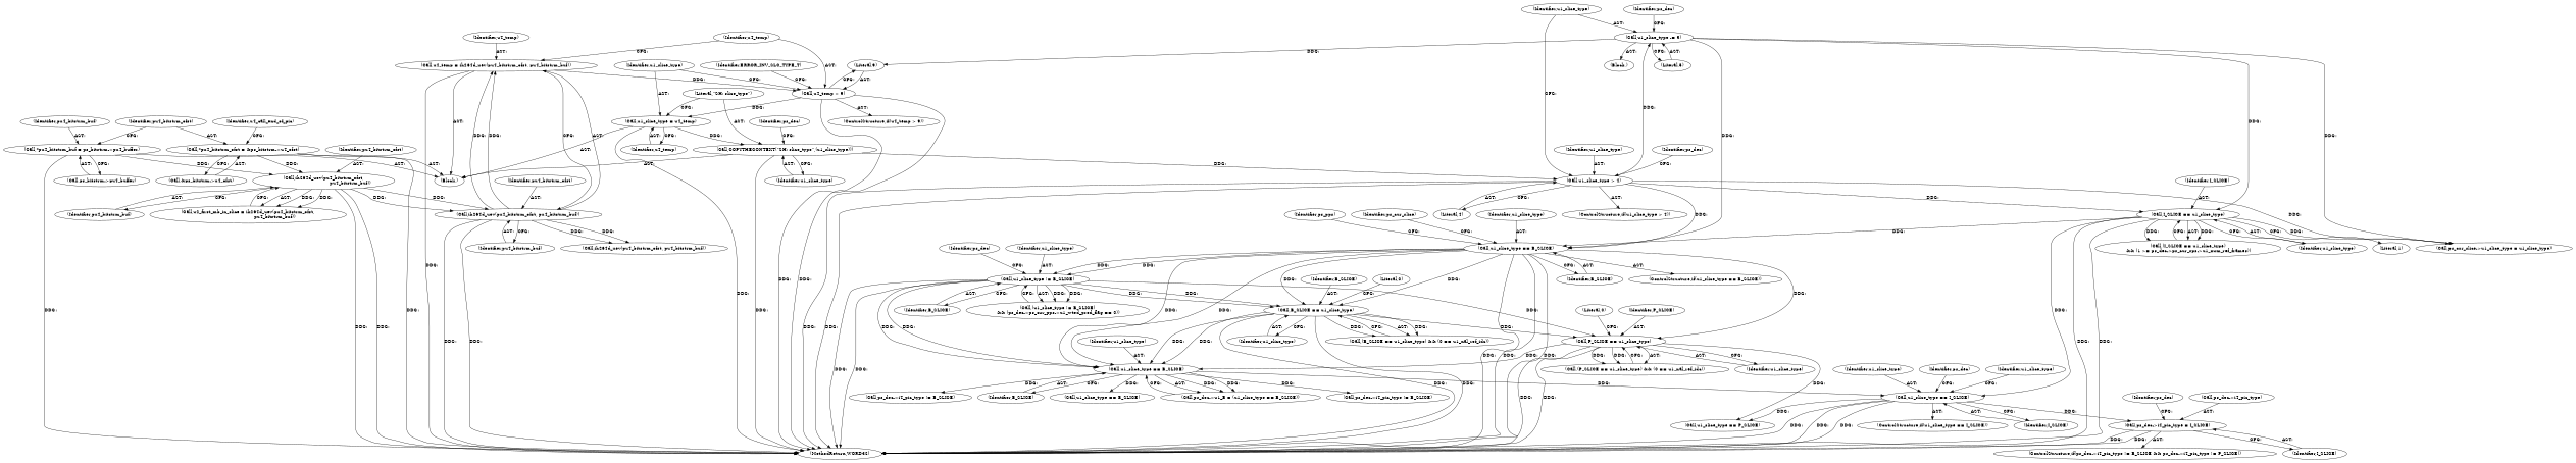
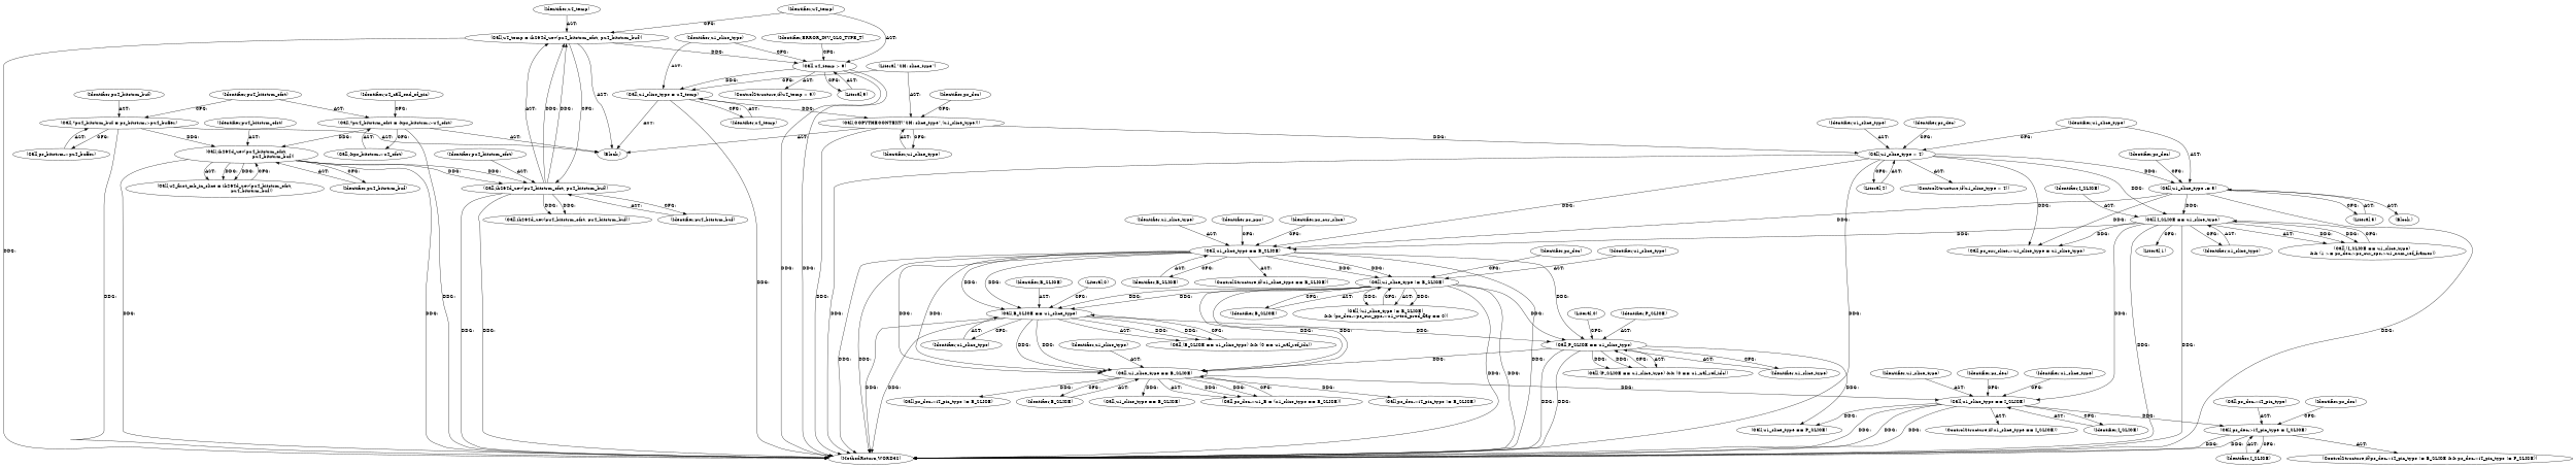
  digraph {
    n1 [label="(Call,ps_dec->i4_pic_type = I_SLICE)"]
    n2 [label="(Identifier,I_SLICE)"]
    n3 [label="(ControlStructure,if(ps_dec->i4_pic_type != B_SLICE && ps_dec->i4_pic_type != P_SLICE))"]
    n4 [label="(MethodReturn,WORD32)"]
    n5 [label="(Call,u1_slice_type == I_SLICE)"]
    n6 [label="(ControlStructure,if(u1_slice_type == I_SLICE))"]
    n7 [label="(Identifier,I_SLICE)"]
    n8 [label="(Call,u1_slice_type == P_SLICE)"]
    n9 [label="(Call,u1_slice_type == B_SLICE)"]
    n10 [label="(Call,ps_dec->i4_pic_type != B_SLICE)"]
    n11 [label="(Identifier,B_SLICE)"]
    n12 [label="(Call,u1_slice_type == B_SLICE)"]
    n13 [label="(Call,ps_dec->u1_B = (u1_slice_type == B_SLICE))"]
    n14 [label="(Call,ps_dec->i4_pic_type != B_SLICE)"]
    n15 [label="(Call,B_SLICE == u1_slice_type)"]
    n16 [label="(Call,P_SLICE == u1_slice_type)"]
    n17 [label="(Call,(B_SLICE == u1_slice_type) && (0 == u1_nal_ref_idc))"]
    n18 [label="(Identifier,u1_slice_type)"]
    n19 [label="(Call,(P_SLICE == u1_slice_type) && (0 == u1_nal_ref_idc))"]
    n20 [label="(Identifier,u1_slice_type)"]
    n21 [label="(Call,u1_slice_type == B_SLICE)"]
    n22 [label="(Call,u1_slice_type != B_SLICE)"]
    n23 [label="(Identifier,B_SLICE)"]
    n24 [label="(ControlStructure,if(u1_slice_type == B_SLICE))"]
    n25 [label="(Identifier,B_SLICE)"]
    n26 [label="(Call,(u1_slice_type != B_SLICE)\n && (ps_dec->ps_cur_pps->u1_wted_pred_flag == 0))"]
    n27 [label="(Call,u1_slice_type -= 5)"]
    n28 [label="(Call,I_SLICE == u1_slice_type)"]
    n29 [label="(Call,ps_cur_slice->u1_slice_type = u1_slice_type)"]
    n30 [label="(Literal,5)"]
    n31 [label="(Block,)"]
    n32 [label="(Call,(I_SLICE == u1_slice_type)\n && (1 >= ps_dec->ps_cur_sps->u1_num_ref_frames))"]
    n33 [label="(Identifier,u1_slice_type)"]
    n34 [label="(Literal,1)"]
    n35 [label="(Call,u1_slice_type > 4)"]
    n36 [label="(Literal,4)"]
    n37 [label="(ControlStructure,if(u1_slice_type > 4))"]
    n38 [label="(Call,COPYTHECONTEXT(\"SH: slice_type\",(u1_slice_type)))"]
    n39 [label="(Identifier,u1_slice_type)"]
    n40 [label="(Block,)"]
    n41 [label="(Call,u1_slice_type = u4_temp)"]
    n42 [label="(Identifier,u4_temp)"]
    n43 [label="(Call,u4_temp > 9)"]
    n44 [label="(Literal,9)"]
    n45 [label="(ControlStructure,if(u4_temp > 9))"]
    n46 [label="(Call,u4_temp = ih264d_uev(pu4_bitstrm_ofst, pu4_bitstrm_buf))"]
    n47 [label="(Call,ih264d_uev(pu4_bitstrm_ofst, pu4_bitstrm_buf))"]
    n48 [label="(Identifier,pu4_bitstrm_buf)"]
    n49 [label="(Call,ih264d_uev(pu4_bitstrm_ofst, pu4_bitstrm_buf))"]
    n50 [label="(Call,ih264d_uev(pu4_bitstrm_ofst,\n                                     pu4_bitstrm_buf))"]
    n51 [label="(Call,u2_first_mb_in_slice = ih264d_uev(pu4_bitstrm_ofst,\n                                     pu4_bitstrm_buf))"]
    n52 [label="(Identifier,pu4_bitstrm_buf)"]
    n53 [label="(Call,*pu4_bitstrm_ofst = &ps_bitstrm->u4_ofst)"]
    n54 [label="(Call,&ps_bitstrm->u4_ofst)"]
    n55 [label="(Call,*pu4_bitstrm_buf = ps_bitstrm->pu4_buffer)"]
    n56 [label="(Call,ps_bitstrm->pu4_buffer)"]
    n57 [label="(Identifier,u1_slice_type)"]
    n58 [label="(Identifier,u1_slice_type)"]
    n59 [label="(Identifier,B_SLICE)"]
    n60 [label="(Identifier,pu4_bitstrm_ofst)"]
    n61 [label="(Literal,\"SH: slice_type\")"]
    n62 [label="(Identifier,u1_slice_type)"]
    n63 [label="(Identifier,pu4_bitstrm_ofst)"]
    n64 [label="(Identifier,ps_pps)"]
    n65 [label="(Identifier,ps_dec)"]
    n66 [label="(Identifier,ps_dec)"]
    n67 [label="(Identifier,ps_dec)"]
    n68 [label="(Identifier,ERROR_INV_SLC_TYPE_T)"]
    n69 [label="(Identifier,u4_temp)"]
    n70 [label="(Literal,0)"]
    n71 [label="(Identifier,ps_cur_slice)"]
    n72 [label="(Identifier,u4_call_end_of_pic)"]
    n73 [label="(Identifier,I_SLICE)"]
    n74 [label="(Identifier,u1_slice_type)"]
    n75 [label="(Call,ps_dec->i4_pic_type)"]
    n76 [label="(Identifier,u4_temp)"]
    n77 [label="(Identifier,ps_dec)"]
    n78 [label="(Identifier,ps_dec)"]
    n79 [label="(Identifier,u1_slice_type)"]
    n80 [label="(Identifier,ps_dec)"]
    n81 [label="(Identifier,u1_slice_type)"]
    n82 [label="(Identifier,pu4_bitstrm_buf)"]
    n83 [label="(Identifier,P_SLICE)"]
    n84 [label="(Literal,0)"]
    n85 [label="(Identifier,pu4_bitstrm_ofst)"]
    n86 [label="(Identifier,u1_slice_type)"]
    n87 [label="(Identifier,u1_slice_type)"]
    n1 -> n2 [label="CFG: "]
    n1 -> n3 [label="AST: "]
    n1 -> n4 [label="DDG: "]
    n1 -> n4 [label="DDG: "]
    n2 -> n1 [label="AST: "]
    n5 -> n1 [label="DDG: "]
    n5 -> n4 [label="DDG: "]
    n5 -> n4 [label="DDG: "]
    n5 -> n4 [label="DDG: "]
    n5 -> n6 [label="AST: "]
    n5 -> n7 [label="CFG: "]
    n5 -> n8 [label="DDG: "]
    n7 -> n5 [label="AST: "]
    n9 -> n5 [label="DDG: "]
    n9 -> n10 [label="DDG: "]
    n9 -> n11 [label="CFG: "]
    n9 -> n12 [label="DDG: "]
    n9 -> n13 [label="AST: "]
    n9 -> n13 [label="DDG: "]
    n9 -> n13 [label="DDG: "]
    n9 -> n14 [label="DDG: "]
    n11 -> n9 [label="AST: "]
    n13 -> n9 [label="CFG: "]
    n15 -> n4 [label="DDG: "]
    n15 -> n4 [label="DDG: "]
    n15 -> n9 [label="DDG: "]
    n15 -> n9 [label="DDG: "]
    n15 -> n16 [label="DDG: "]
    n15 -> n17 [label="AST: "]
    n15 -> n17 [label="DDG: "]
    n15 -> n17 [label="DDG: "]
    n15 -> n18 [label="CFG: "]
    n16 -> n4 [label="DDG: "]
    n16 -> n4 [label="DDG: "]
    n16 -> n8 [label="DDG: "]
    n16 -> n9 [label="DDG: "]
    n16 -> n19 [label="AST: "]
    n16 -> n19 [label="DDG: "]
    n16 -> n19 [label="DDG: "]
    n16 -> n20 [label="CFG: "]
    n17 -> n15 [label="CFG: "]
    n18 -> n15 [label="AST: "]
    n19 -> n16 [label="CFG: "]
    n20 -> n16 [label="AST: "]
    n21 -> n4 [label="DDG: "]
    n21 -> n4 [label="DDG: "]
    n21 -> n4 [label="DDG: "]
    n21 -> n9 [label="DDG: "]
    n21 -> n9 [label="DDG: "]
    n21 -> n15 [label="DDG: "]
    n21 -> n15 [label="DDG: "]
    n21 -> n16 [label="DDG: "]
    n21 -> n22 [label="DDG: "]
    n21 -> n22 [label="DDG: "]
    n21 -> n23 [label="CFG: "]
    n21 -> n24 [label="AST: "]
    n22 -> n4 [label="DDG: "]
    n22 -> n4 [label="DDG: "]
    n22 -> n9 [label="DDG: "]
    n22 -> n9 [label="DDG: "]
    n22 -> n15 [label="DDG: "]
    n22 -> n15 [label="DDG: "]
    n22 -> n16 [label="DDG: "]
    n22 -> n25 [label="CFG: "]
    n22 -> n26 [label="AST: "]
    n22 -> n26 [label="DDG: "]
    n22 -> n26 [label="DDG: "]
    n23 -> n21 [label="AST: "]
    n25 -> n22 [label="AST: "]
    n26 -> n22 [label="CFG: "]
-   n27 -> n44 [label="DDG: "]
+   n27 -> n4 [label="DDG: "]
    n27 -> n21 [label="DDG: "]
    n27 -> n28 [label="DDG: "]
    n27 -> n29 [label="DDG: "]
    n27 -> n30 [label="CFG: "]
    n27 -> n31 [label="AST: "]
    n28 -> n4 [label="DDG: "]
    n28 -> n4 [label="DDG: "]
    n28 -> n5 [label="DDG: "]
    n28 -> n21 [label="DDG: "]
    n28 -> n29 [label="DDG: "]
    n28 -> n32 [label="AST: "]
    n28 -> n32 [label="DDG: "]
    n28 -> n32 [label="DDG: "]
    n28 -> n33 [label="CFG: "]
    n28 -> n34 [label="CFG: "]
    n30 -> n27 [label="AST: "]
    n32 -> n28 [label="CFG: "]
    n33 -> n28 [label="AST: "]
    n35 -> n4 [label="DDG: "]
    n35 -> n4 [label="DDG: "]
    n35 -> n21 [label="DDG: "]
    n35 -> n27 [label="DDG: "]
    n35 -> n28 [label="DDG: "]
    n35 -> n29 [label="DDG: "]
    n35 -> n36 [label="CFG: "]
    n35 -> n37 [label="AST: "]
    n36 -> n35 [label="AST: "]
    n38 -> n4 [label="DDG: "]
    n38 -> n35 [label="DDG: "]
    n38 -> n39 [label="CFG: "]
    n38 -> n40 [label="AST: "]
    n39 -> n38 [label="AST: "]
    n41 -> n4 [label="DDG: "]
    n41 -> n38 [label="DDG: "]
    n41 -> n40 [label="AST: "]
    n41 -> n42 [label="CFG: "]
    n42 -> n41 [label="AST: "]
    n43 -> n4 [label="DDG: "]
    n43 -> n4 [label="DDG: "]
    n43 -> n41 [label="DDG: "]
    n43 -> n44 [label="CFG: "]
    n43 -> n45 [label="AST: "]
    n44 -> n43 [label="AST: "]
    n46 -> n4 [label="DDG: "]
    n46 -> n40 [label="AST: "]
    n46 -> n43 [label="DDG: "]
    n46 -> n47 [label="CFG: "]
    n47 -> n4 [label="DDG: "]
    n47 -> n4 [label="DDG: "]
    n47 -> n46 [label="AST: "]
    n47 -> n46 [label="DDG: "]
    n47 -> n46 [label="DDG: "]
    n47 -> n48 [label="CFG: "]
    n47 -> n49 [label="DDG: "]
    n47 -> n49 [label="DDG: "]
    n48 -> n47 [label="AST: "]
    n50 -> n4 [label="DDG: "]
    n50 -> n4 [label="DDG: "]
    n50 -> n47 [label="DDG: "]
    n50 -> n47 [label="DDG: "]
    n50 -> n51 [label="AST: "]
    n50 -> n51 [label="DDG: "]
    n50 -> n51 [label="DDG: "]
    n50 -> n52 [label="CFG: "]
    n51 -> n50 [label="CFG: "]
    n52 -> n50 [label="AST: "]
    n53 -> n4 [label="DDG: "]
    n53 -> n40 [label="AST: "]
    n53 -> n50 [label="DDG: "]
    n53 -> n54 [label="CFG: "]
    n54 -> n53 [label="AST: "]
    n55 -> n4 [label="DDG: "]
    n55 -> n40 [label="AST: "]
    n55 -> n50 [label="DDG: "]
    n55 -> n56 [label="CFG: "]
    n56 -> n55 [label="AST: "]
    n57 -> n41 [label="AST: "]
    n57 -> n43 [label="CFG: "]
    n58 -> n5 [label="AST: "]
    n59 -> n15 [label="AST: "]
    n60 -> n53 [label="AST: "]
    n60 -> n55 [label="CFG: "]
    n61 -> n38 [label="AST: "]
    n61 -> n41 [label="CFG: "]
    n62 -> n21 [label="AST: "]
    n63 -> n47 [label="AST: "]
    n64 -> n21 [label="CFG: "]
    n65 -> n5 [label="CFG: "]
    n66 -> n22 [label="CFG: "]
    n67 -> n35 [label="CFG: "]
    n68 -> n43 [label="CFG: "]
    n69 -> n43 [label="AST: "]
    n69 -> n46 [label="CFG: "]
    n70 -> n16 [label="CFG: "]
    n71 -> n21 [label="CFG: "]
    n72 -> n53 [label="CFG: "]
    n73 -> n28 [label="AST: "]
    n74 -> n35 [label="AST: "]
    n75 -> n1 [label="AST: "]
    n76 -> n46 [label="AST: "]
    n77 -> n38 [label="CFG: "]
    n78 -> n1 [label="CFG: "]
    n79 -> n22 [label="AST: "]
    n80 -> n27 [label="CFG: "]
    n81 -> n5 [label="CFG: "]
    n82 -> n55 [label="AST: "]
    n83 -> n16 [label="AST: "]
    n84 -> n15 [label="CFG: "]
    n85 -> n50 [label="AST: "]
    n86 -> n9 [label="AST: "]
    n87 -> n27 [label="AST: "]
    n87 -> n35 [label="CFG: "]
  }
